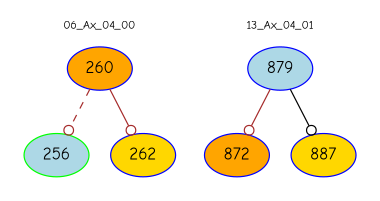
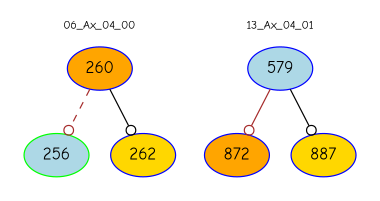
  digraph {
    fontname="Comic Neue"
    node [color=blue fillcolor=orange fontname="Comic Neue" style=filled]
    edge [arrowhead=odot color=brown fontname="Comic Neue" style=solid]
    n1 [label=260]
    n2 [color=green fillcolor=lightblue label=256]
    n3 [fillcolor=gold label=262]
-   n4 [fillcolor=lightblue label=879]
+   n4 [fillcolor=lightblue label=579]
    n5 [label=872]
    n6 [fillcolor=gold label=887]
    subgraph cluster_1 {
      color=white
      fontsize=10
      label="06_Ax_04_00"
      n1
      n2
      n3
    }
    subgraph cluster_2 {
      color=white
      fontsize=10
      label="13_Ax_04_01"
      n4
      n5
      n6
    }
    n1 -> n2 [style=dashed]
-   n1 -> n3
+   n1 -> n3 [color=black]
    n4 -> n5
    n4 -> n6 [color=black]
  }
